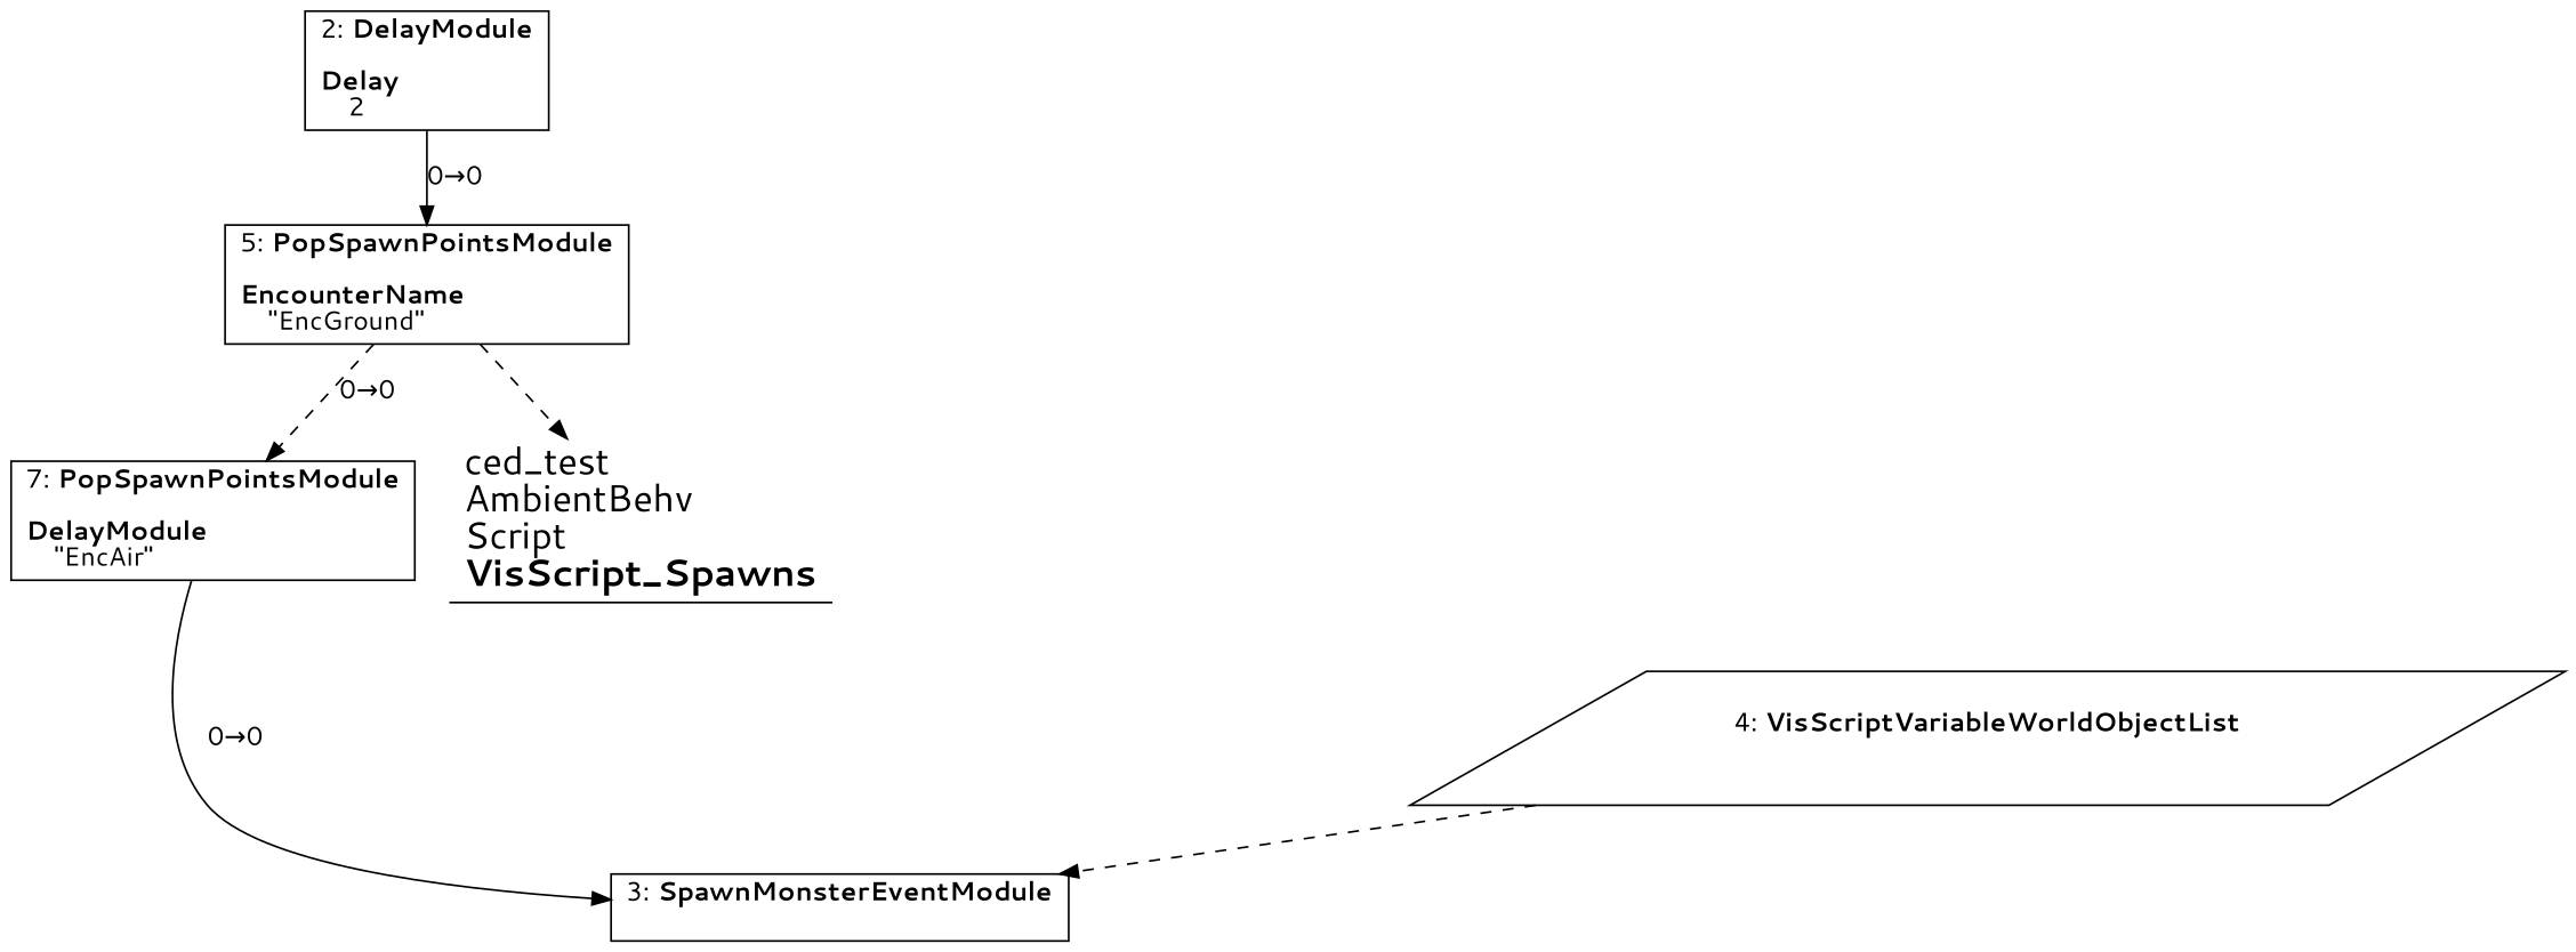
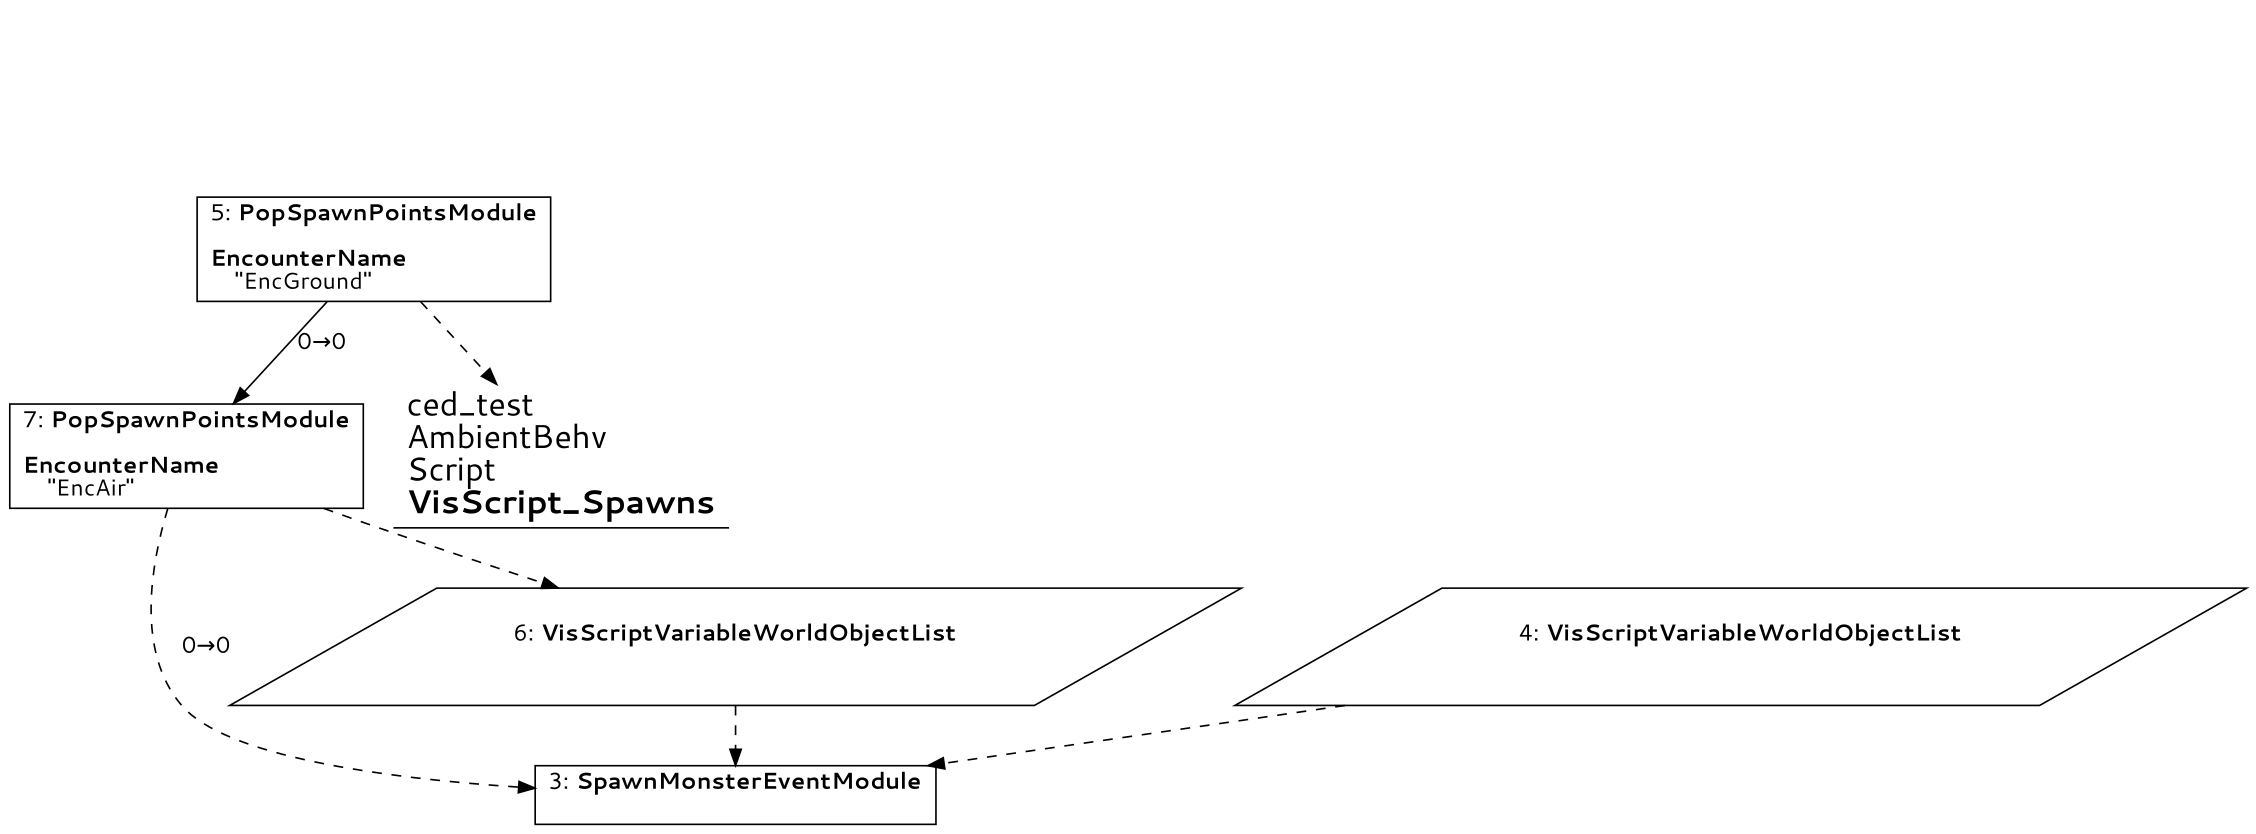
  digraph {
    fontname="Segoe UI"
    splines=spline
    node [fontname="Segoe UI" shape=box]
    edge [fontname="Segoe UI" style=dashed]
-   n1 [label=<2: <b>DelayModule</b><br/><br/><b>Delay</b><br align="left"/>    2<br align="left"/>>]
    n2 [label=<5: <b>PopSpawnPointsModule</b><br/><br/><b>EncounterName</b><br align="left"/>    &quot;EncGround&quot;<br align="left"/>>]
-   n3 [label=<7: <b>PopSpawnPointsModule</b><br/><br/><b>DelayModule</b><br align="left"/>    &quot;EncAir&quot;<br align="left"/>>]
+   n3 [label=<7: <b>PopSpawnPointsModule</b><br/><br/><b>EncounterName</b><br align="left"/>    &quot;EncAir&quot;<br align="left"/>>]
    n4 [label=<<font point-size="20">ced_test<br align="left"/>AmbientBehv<br align="left"/>Script<br align="left"/><b>VisScript_Spawns</b><br align="left"/></font>> shape=underline]
    n5 [label=<4: <b>VisScriptVariableWorldObjectList</b><br/><br/>> shape=parallelogram]
    n6 [label=<3: <b>SpawnMonsterEventModule</b><br/><br/>>]
-   n1 -> n2 [label="0→0" style=""]
-   n2 -> n3 [label="0→0"]
+   n7 [label=<6: <b>VisScriptVariableWorldObjectList</b><br/><br/>> shape=parallelogram]
+   n2 -> n3 [label="0→0" style=""]
    n2 -> n4
-   n3 -> n6 [label="0→0" style=""]
+   n3 -> n6 [label="0→0"]
+   n3 -> n7
    n5 -> n6
+   n7 -> n6
  }
